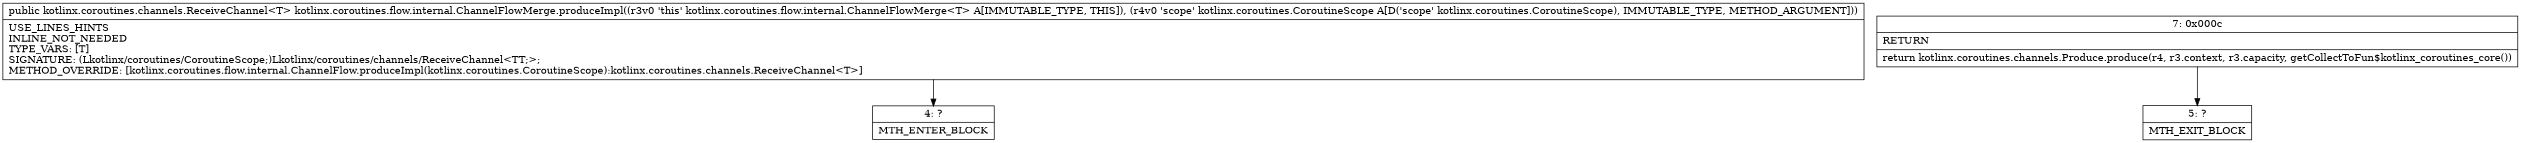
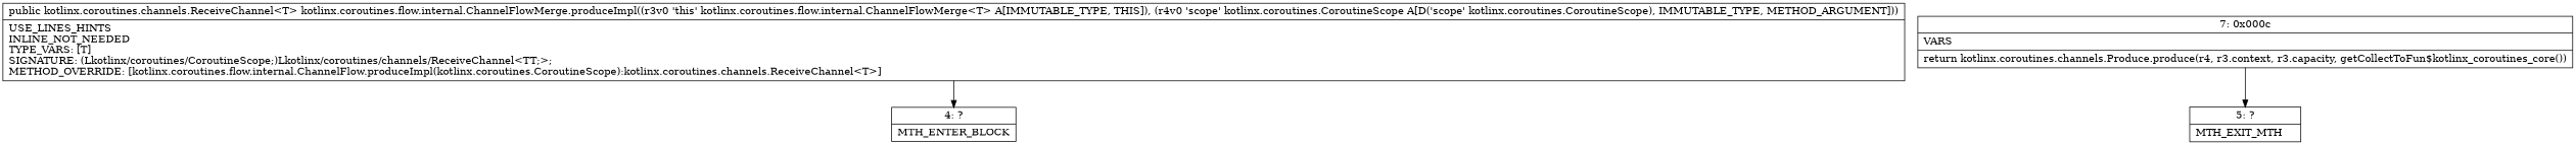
  digraph {
    node [shape=record]
    n1 [label="{4\:\ ?|MTH_ENTER_BLOCK\l}"]
-   n2 [label="{7\:\ 0x000c|RETURN\l|return kotlinx.coroutines.channels.Produce.produce(r4, r3.context, r3.capacity, getCollectToFun$kotlinx_coroutines_core())\l}"]
-   n3 [label="{5\:\ ?|MTH_EXIT_BLOCK\l}"]
+   n2 [label="{7\:\ 0x000c|VARS\l|return kotlinx.coroutines.channels.Produce.produce(r4, r3.context, r3.capacity, getCollectToFun$kotlinx_coroutines_core())\l}"]
+   n3 [label="{5\:\ ?|MTH_EXIT_MTH\l}"]
    n4 [label="{public kotlinx.coroutines.channels.ReceiveChannel\<T\> kotlinx.coroutines.flow.internal.ChannelFlowMerge.produceImpl((r3v0 'this' kotlinx.coroutines.flow.internal.ChannelFlowMerge\<T\> A[IMMUTABLE_TYPE, THIS]), (r4v0 'scope' kotlinx.coroutines.CoroutineScope A[D('scope' kotlinx.coroutines.CoroutineScope), IMMUTABLE_TYPE, METHOD_ARGUMENT]))  | USE_LINES_HINTS\lINLINE_NOT_NEEDED\lTYPE_VARS: [T]\lSIGNATURE: (Lkotlinx\/coroutines\/CoroutineScope;)Lkotlinx\/coroutines\/channels\/ReceiveChannel\<TT;\>;\lMETHOD_OVERRIDE: [kotlinx.coroutines.flow.internal.ChannelFlow.produceImpl(kotlinx.coroutines.CoroutineScope):kotlinx.coroutines.channels.ReceiveChannel\<T\>]\l}"]
    n2 -> n3
    n4 -> n1
  }
